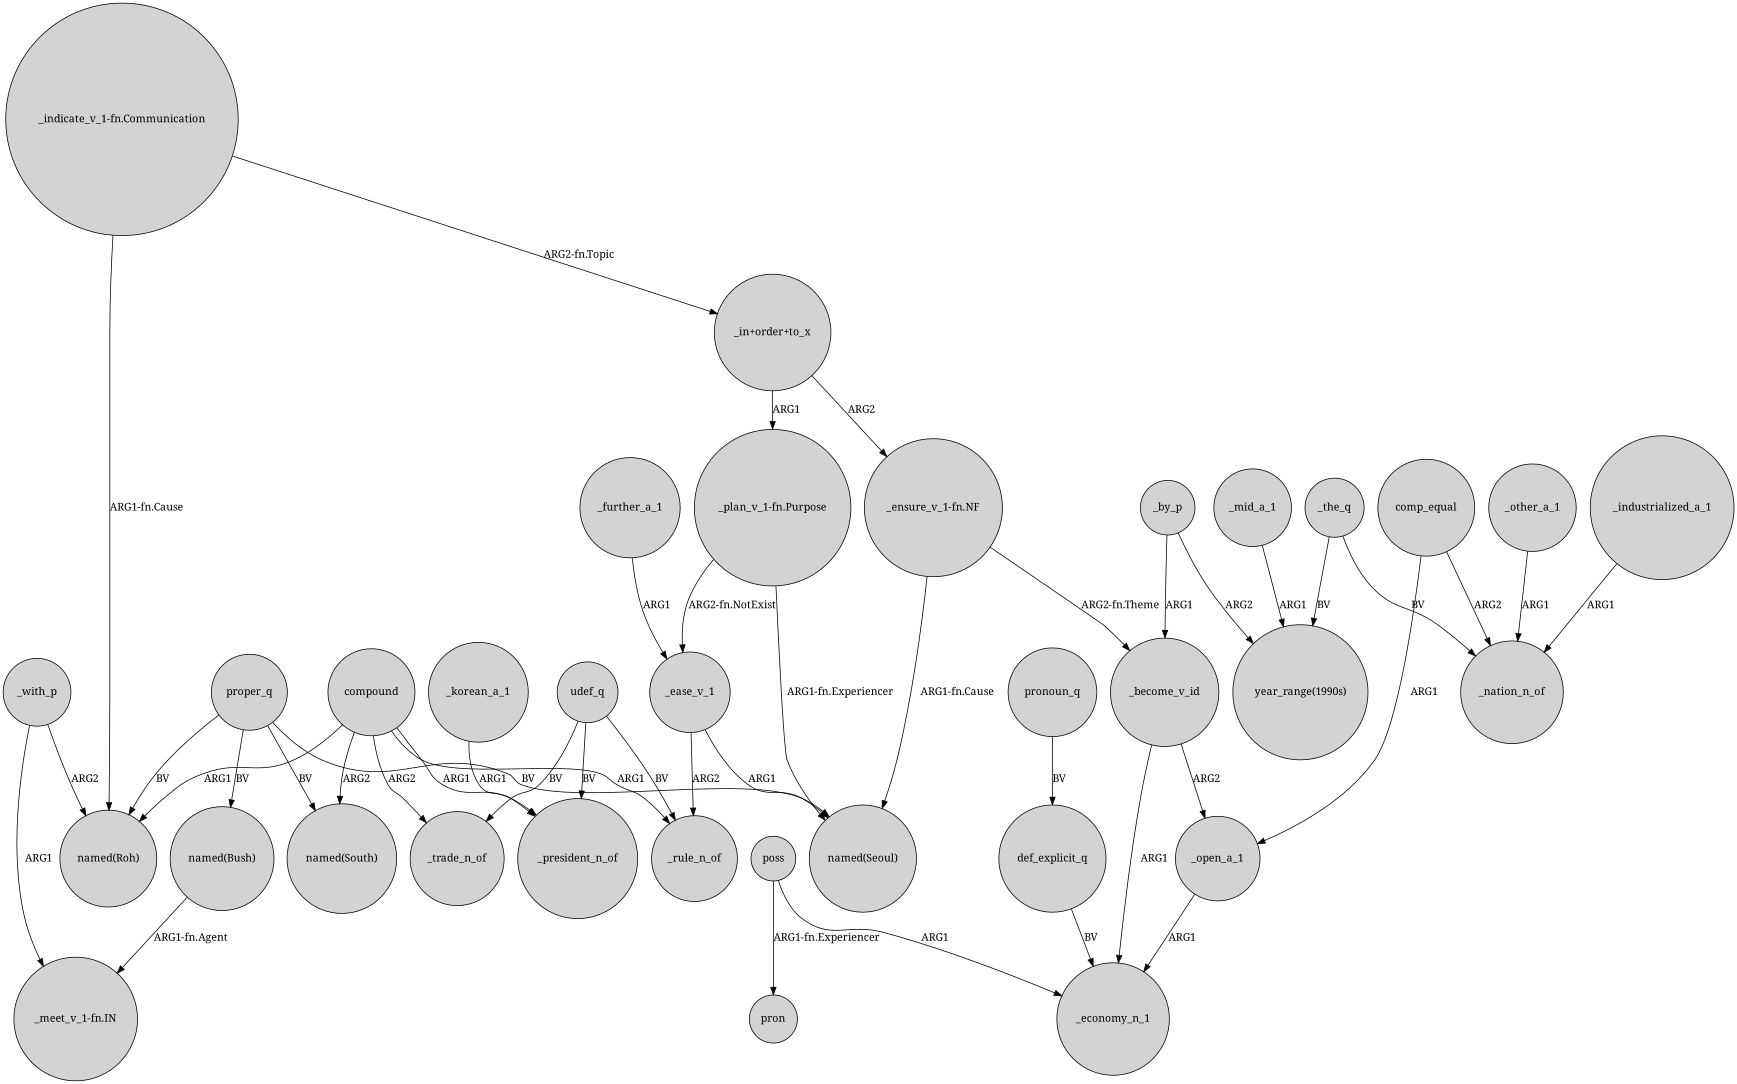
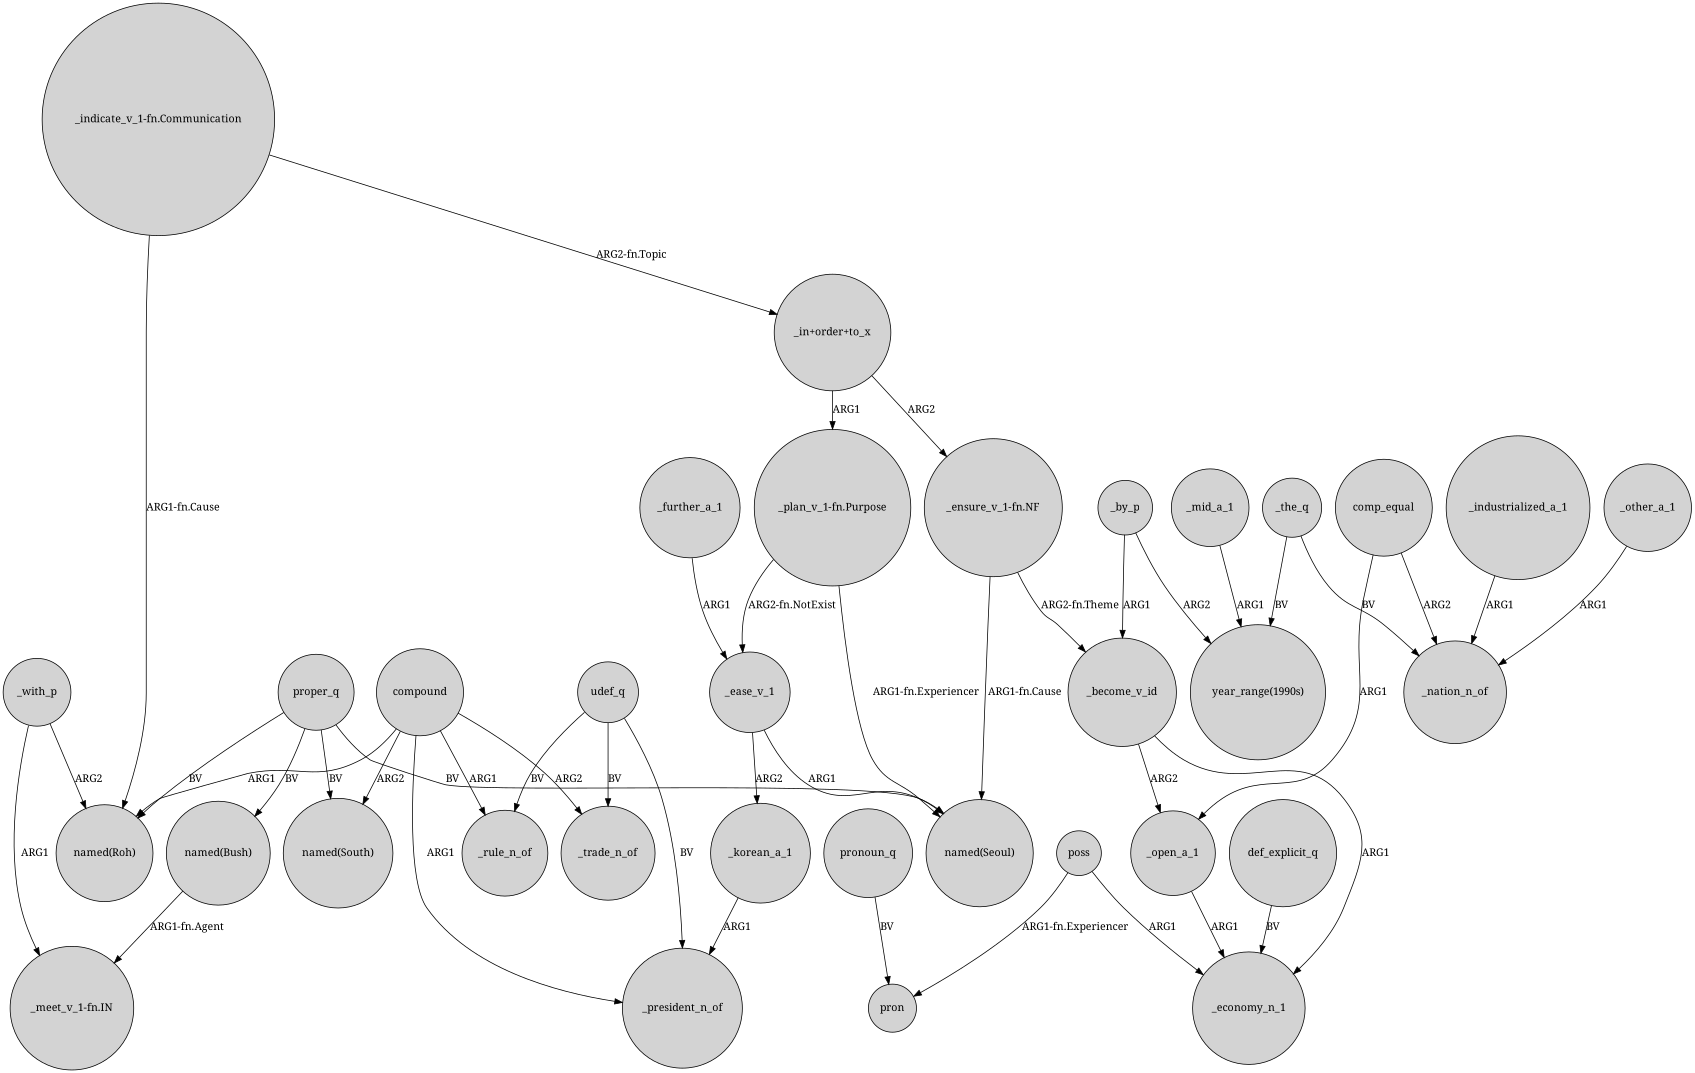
  digraph {
    fontname="Noto Serif"
    node [fontname="Noto Serif" shape=circle style=filled]
    edge [fontname="Noto Serif"]
    "_indicate_v_1-fn.Communication"
    "named(Roh)"
    "_in+order+to_x"
    "_ensure_v_1-fn.NF"
    "_plan_v_1-fn.Purpose"
    udef_q
    _rule_n_of
    _trade_n_of
    _president_n_of
    _the_q
    "year_range(1990s)"
    _nation_n_of
    compound
    "named(South)"
    _become_v_id
    "named(Seoul)"
    _economy_n_1
    _open_a_1
    proper_q
    "named(Bush)"
    "_meet_v_1-fn.IN"
    poss
    pron
    _ease_v_1
    def_explicit_q
    _industrialized_a_1
    _mid_a_1
    _by_p
    pronoun_q
    comp_equal
    _with_p
    _other_a_1
    _korean_a_1
    _further_a_1
    "_indicate_v_1-fn.Communication" -> "named(Roh)" [label="ARG1-fn.Cause"]
    "_indicate_v_1-fn.Communication" -> "_in+order+to_x" [label="ARG2-fn.Topic"]
    "_in+order+to_x" -> "_ensure_v_1-fn.NF" [label=ARG2]
    "_in+order+to_x" -> "_plan_v_1-fn.Purpose" [label=ARG1]
    "_ensure_v_1-fn.NF" -> _become_v_id [label="ARG2-fn.Theme"]
    "_ensure_v_1-fn.NF" -> "named(Seoul)" [label="ARG1-fn.Cause"]
    "_plan_v_1-fn.Purpose" -> "named(Seoul)" [label="ARG1-fn.Experiencer"]
    "_plan_v_1-fn.Purpose" -> _ease_v_1 [label="ARG2-fn.NotExist"]
    udef_q -> _rule_n_of [label=BV]
    udef_q -> _trade_n_of [label=BV]
    udef_q -> _president_n_of [label=BV]
    _the_q -> "year_range(1990s)" [label=BV]
    _the_q -> _nation_n_of [label=BV]
    compound -> "named(Roh)" [label=ARG1]
    compound -> _rule_n_of [label=ARG1]
    compound -> _trade_n_of [label=ARG2]
    compound -> _president_n_of [label=ARG1]
    compound -> "named(South)" [label=ARG2]
    _become_v_id -> _economy_n_1 [label=ARG1]
    _become_v_id -> _open_a_1 [label=ARG2]
    _open_a_1 -> _economy_n_1 [label=ARG1]
    proper_q -> "named(Roh)" [label=BV]
    proper_q -> "named(South)" [label=BV]
    proper_q -> "named(Seoul)" [label=BV]
    proper_q -> "named(Bush)" [label=BV]
    "named(Bush)" -> "_meet_v_1-fn.IN" [label="ARG1-fn.Agent"]
    poss -> _economy_n_1 [label=ARG1]
    poss -> pron [label="ARG1-fn.Experiencer"]
-   _ease_v_1 -> _rule_n_of [label=ARG2]
+   _ease_v_1 -> _korean_a_1 [label=ARG2]
    _ease_v_1 -> "named(Seoul)" [label=ARG1]
    def_explicit_q -> _economy_n_1 [label=BV]
    _industrialized_a_1 -> _nation_n_of [label=ARG1]
    _mid_a_1 -> "year_range(1990s)" [label=ARG1]
    _by_p -> "year_range(1990s)" [label=ARG2]
    _by_p -> _become_v_id [label=ARG1]
-   pronoun_q -> def_explicit_q [label=BV]
+   pronoun_q -> pron [label=BV]
    comp_equal -> _nation_n_of [label=ARG2]
    comp_equal -> _open_a_1 [label=ARG1]
    _with_p -> "named(Roh)" [label=ARG2]
    _with_p -> "_meet_v_1-fn.IN" [label=ARG1]
    _other_a_1 -> _nation_n_of [label=ARG1]
    _korean_a_1 -> _president_n_of [label=ARG1]
    _further_a_1 -> _ease_v_1 [label=ARG1]
  }
